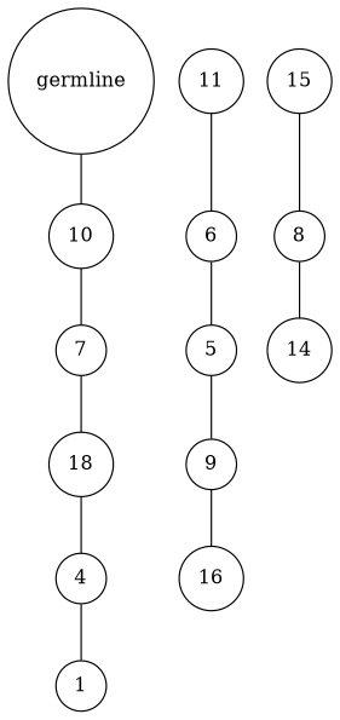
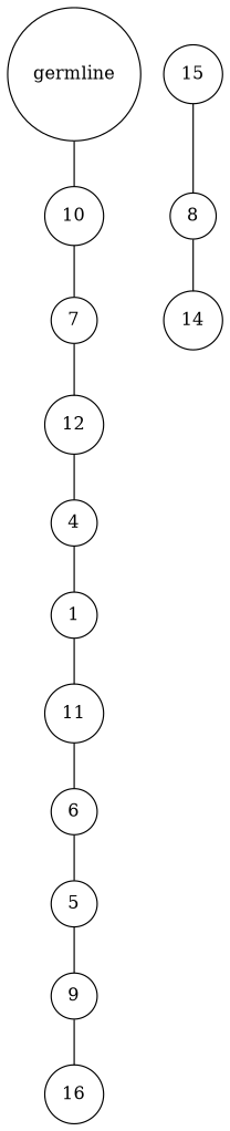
  graph {
    rankdir=UD
    splines=line
    node [shape=circle]
    n1 [label=germline]
    n2 [label=10]
    n3 [label=7]
-   n4 [label=18]
+   n4 [label=12]
    n5 [label=4]
    n6 [label=1]
    n7 [label=11]
    n8 [label=6]
    n9 [label=5]
    n10 [label=9]
    n11 [label=16]
    n12 [label=15]
    n13 [label=8]
    n14 [label=14]
    n1 -- n2
    n2 -- n3
    n3 -- n4
    n4 -- n5
    n5 -- n6
+   n6 -- n7
    n7 -- n8
    n8 -- n9
    n9 -- n10
    n10 -- n11
    n12 -- n13
    n13 -- n14
  }
